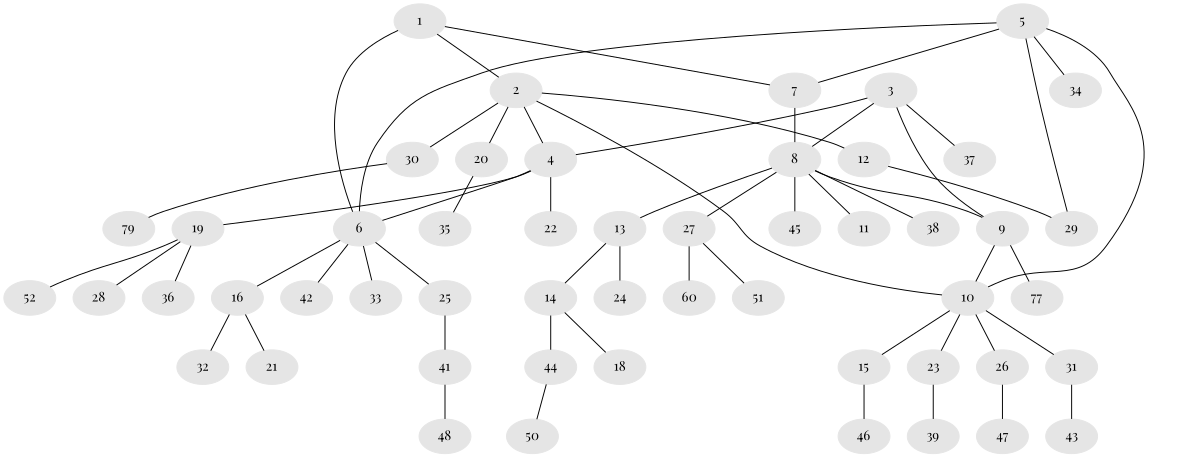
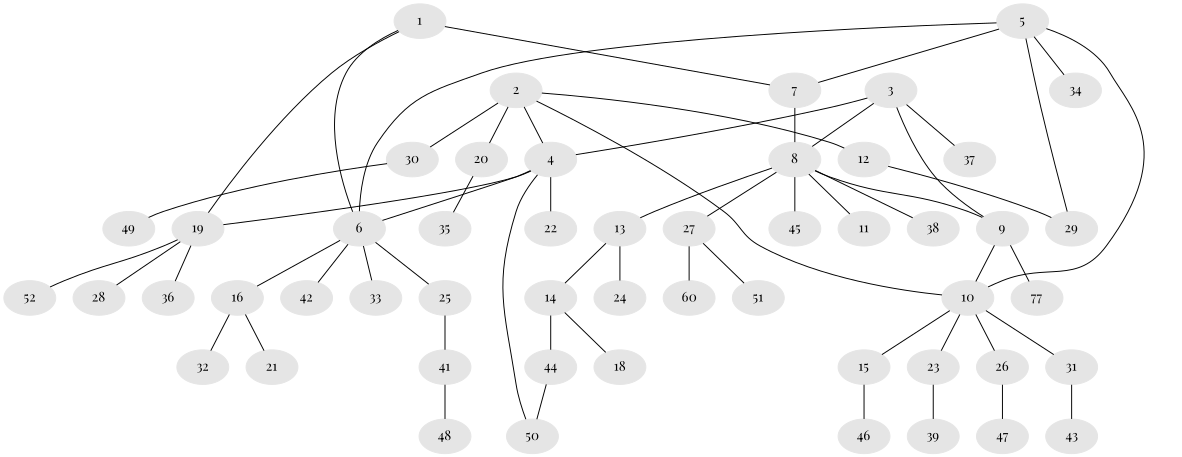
  graph {
    fontname="Playfair Display"
    node [color=gray90 fontname="Playfair Display" style=filled]
    edge [fontname="Playfair Display"]
    1
    2
    6
    7
    4
    10
    12
    20
    30
    16
    25
    33
    42
    8
    19
    22
    50
    15
    23
    26
    31
    29
    35
-   49 [label=79]
+   49
    3
    9
    37
    11
    13
    27
    38
    45
    n33 [label=77]
    28
    36
    52
    5
    34
    21
    32
    41
    14
    24
    n44 [label=60]
    51
    46
    39
    47
    43
    18
    44
    48
-   1 -- 2
+   1 -- 19
    1 -- 6
    1 -- 7
    2 -- 4
    2 -- 10
    2 -- 12
    2 -- 20
    2 -- 30
    6 -- 16
    6 -- 25
    6 -- 33
    6 -- 42
    7 -- 8
    4 -- 6
    4 -- 19
    4 -- 22
+   4 -- 50
    10 -- 15
    10 -- 23
    10 -- 26
    10 -- 31
    12 -- 29
    20 -- 35
    30 -- 49
    16 -- 21
    16 -- 32
    25 -- 41
    8 -- 9
    8 -- 11
    8 -- 13
    8 -- 27
    8 -- 38
    8 -- 45
    19 -- 28
    19 -- 36
    19 -- 52
    15 -- 46
    23 -- 39
    26 -- 47
    31 -- 43
    3 -- 4
    3 -- 8
    3 -- 9
    3 -- 37
    9 -- 10
    9 -- n33
    13 -- 14
    13 -- 24
    27 -- n44
    27 -- 51
    5 -- 6
    5 -- 7
    5 -- 10
    5 -- 29
    5 -- 34
    41 -- 48
    14 -- 18
    14 -- 44
    44 -- 50
  }
